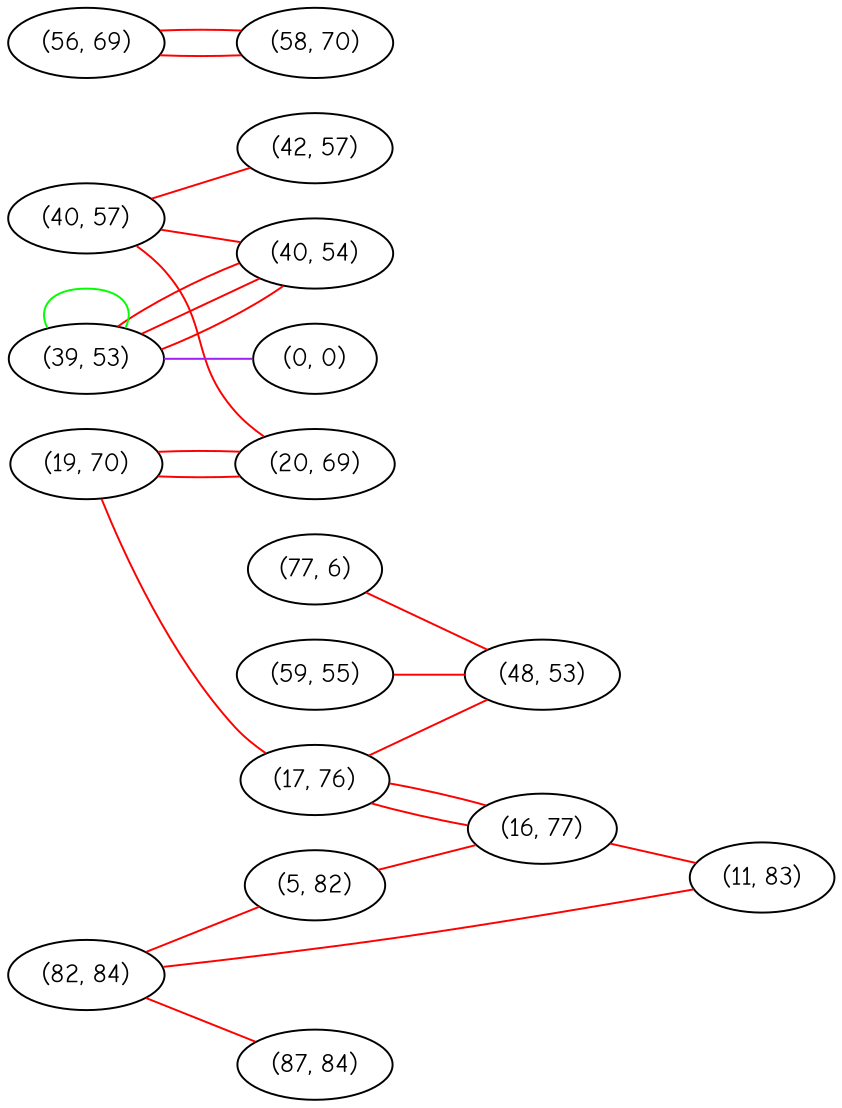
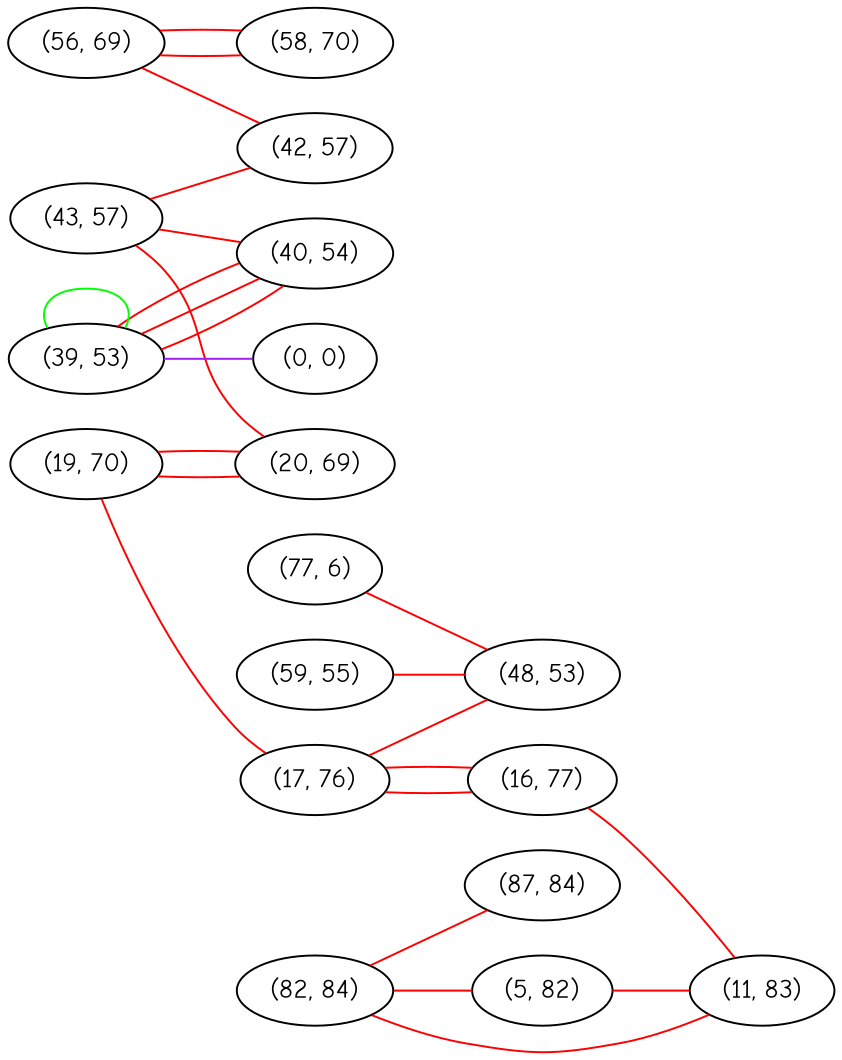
  graph {
    fontname="Comic Neue"
    rankdir=LR
    node [fontname="Comic Neue"]
    edge [color=red fontname="Comic Neue" weight=1]
-   "(40, 57)"
+   "(40, 57)" [label="(43, 57)"]
    "(42, 57)"
    "(40, 54)"
    "(20, 69)"
    "(77, 6)"
    "(48, 53)"
    "(39, 53)"
    "(0, 0)"
    "(19, 70)"
    "(17, 76)"
    "(16, 77)"
    "(56, 69)"
    "(58, 70)"
    n14 [label="(59, 55)"]
    "(5, 82)"
    "(11, 83)"
    "(82, 84)"
    "(87, 84)"
    "(40, 57)" -- "(42, 57)"
    "(40, 57)" -- "(40, 54)"
    "(40, 57)" -- "(20, 69)"
    "(77, 6)" -- "(48, 53)"
    "(39, 53)" -- "(40, 54)"
    "(39, 53)" -- "(40, 54)"
    "(39, 53)" -- "(40, 54)"
    "(39, 53)" -- "(39, 53)" [color=green weight=2]
    "(39, 53)" -- "(0, 0)" [color=purple weight=4]
    "(19, 70)" -- "(20, 69)"
    "(19, 70)" -- "(20, 69)"
    "(19, 70)" -- "(17, 76)"
    "(17, 76)" -- "(48, 53)"
    "(17, 76)" -- "(16, 77)"
    "(17, 76)" -- "(16, 77)"
    "(16, 77)" -- "(11, 83)"
+   "(56, 69)" -- "(42, 57)"
    "(56, 69)" -- "(58, 70)"
    "(56, 69)" -- "(58, 70)"
    n14 -- "(48, 53)"
-   "(5, 82)" -- "(16, 77)"
+   "(5, 82)" -- "(11, 83)"
    "(82, 84)" -- "(5, 82)"
    "(82, 84)" -- "(11, 83)"
    "(82, 84)" -- "(87, 84)"
  }
